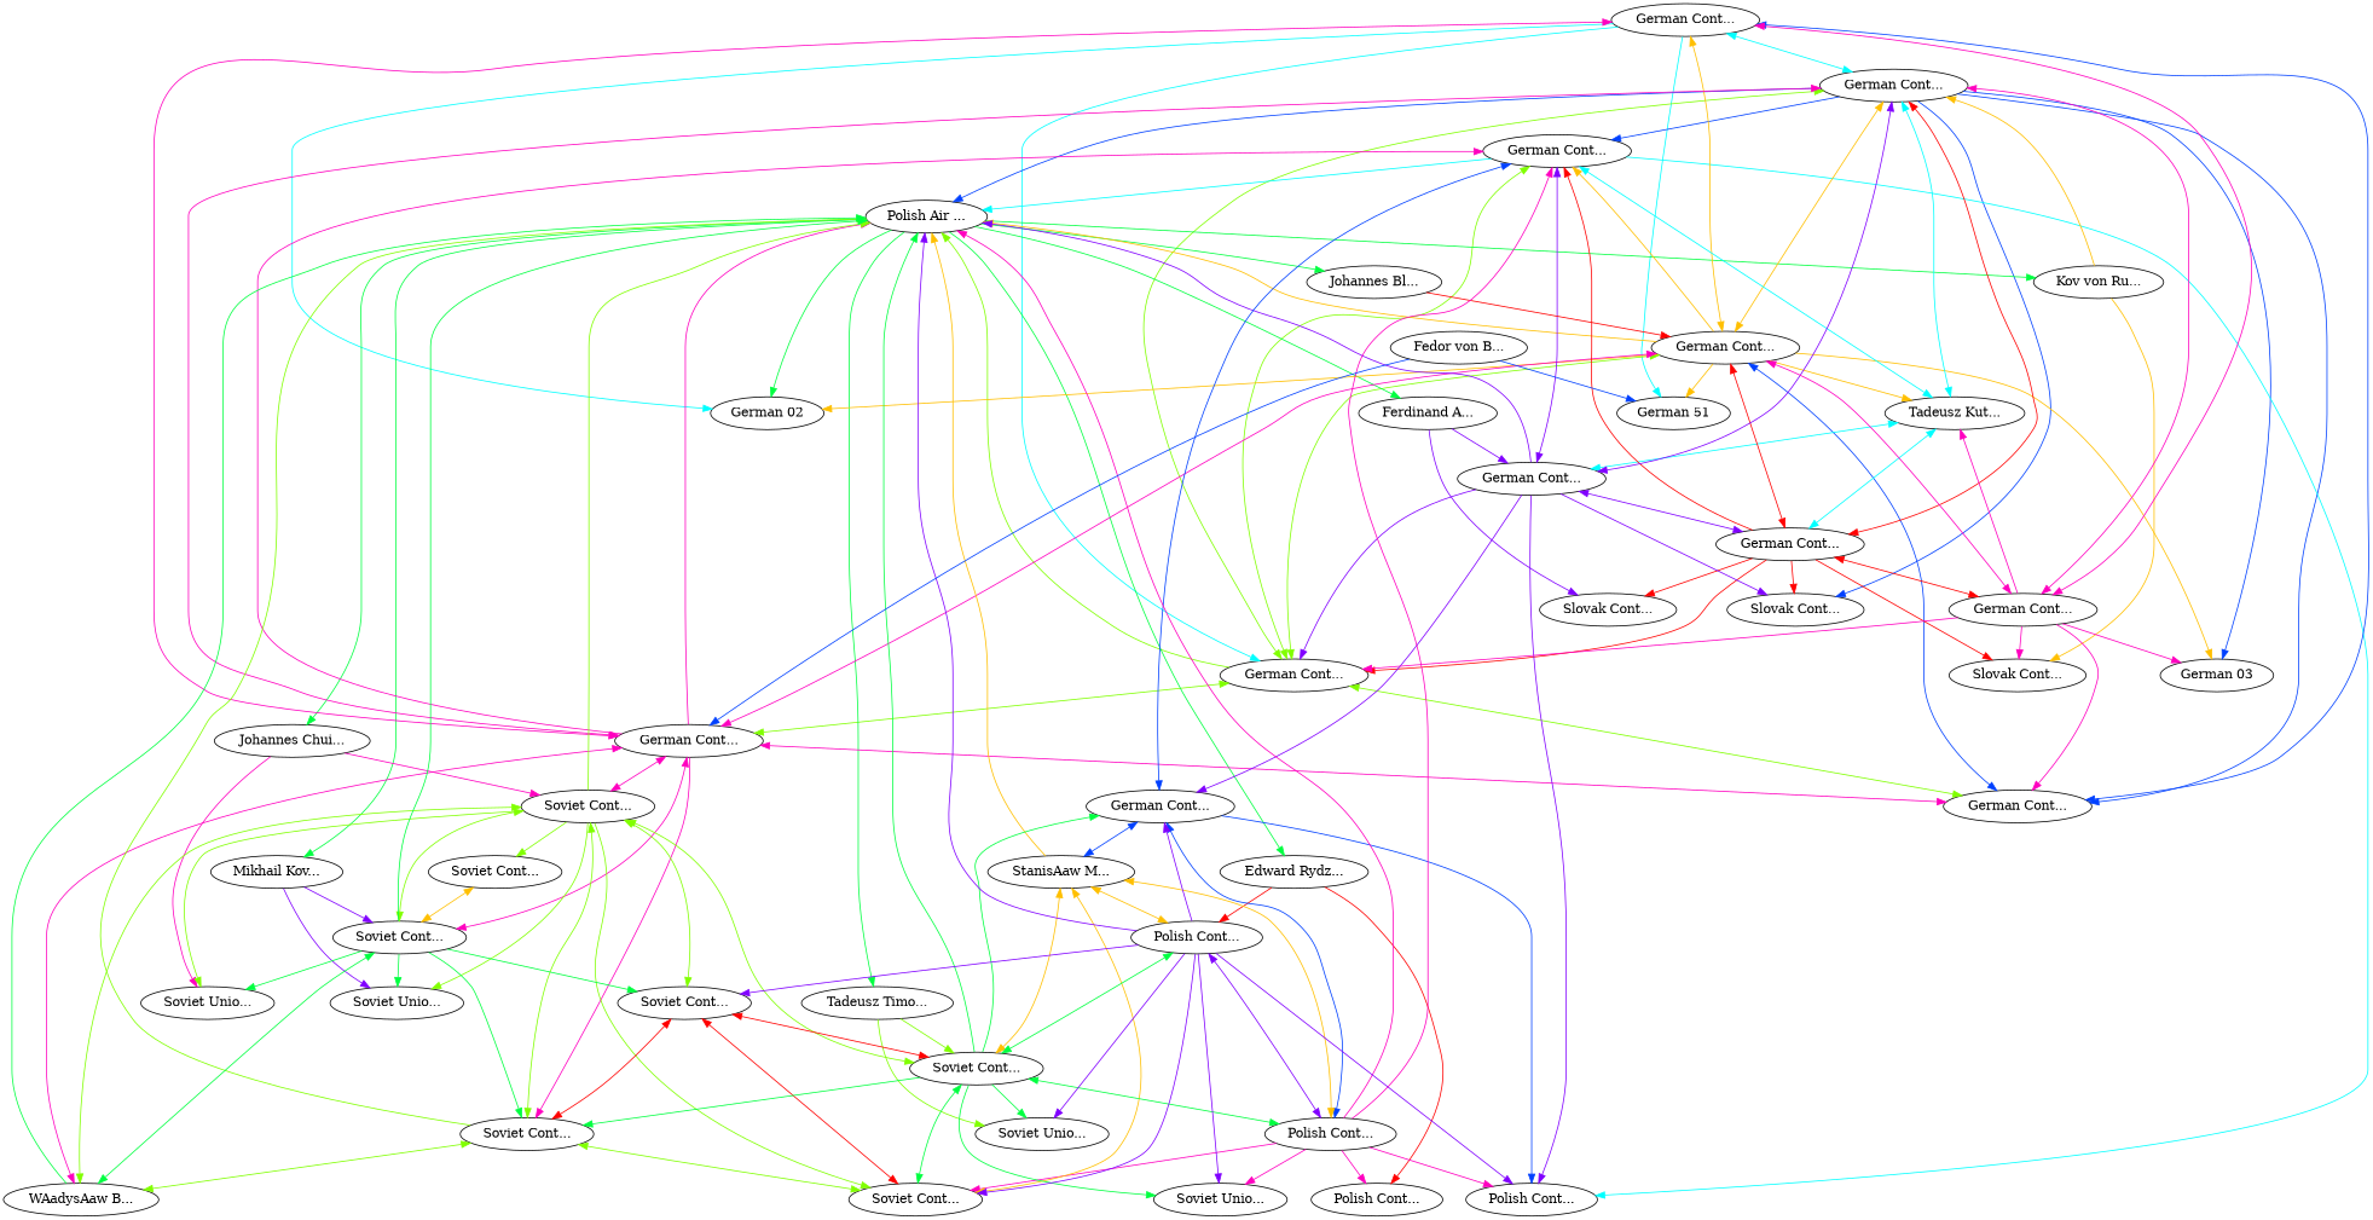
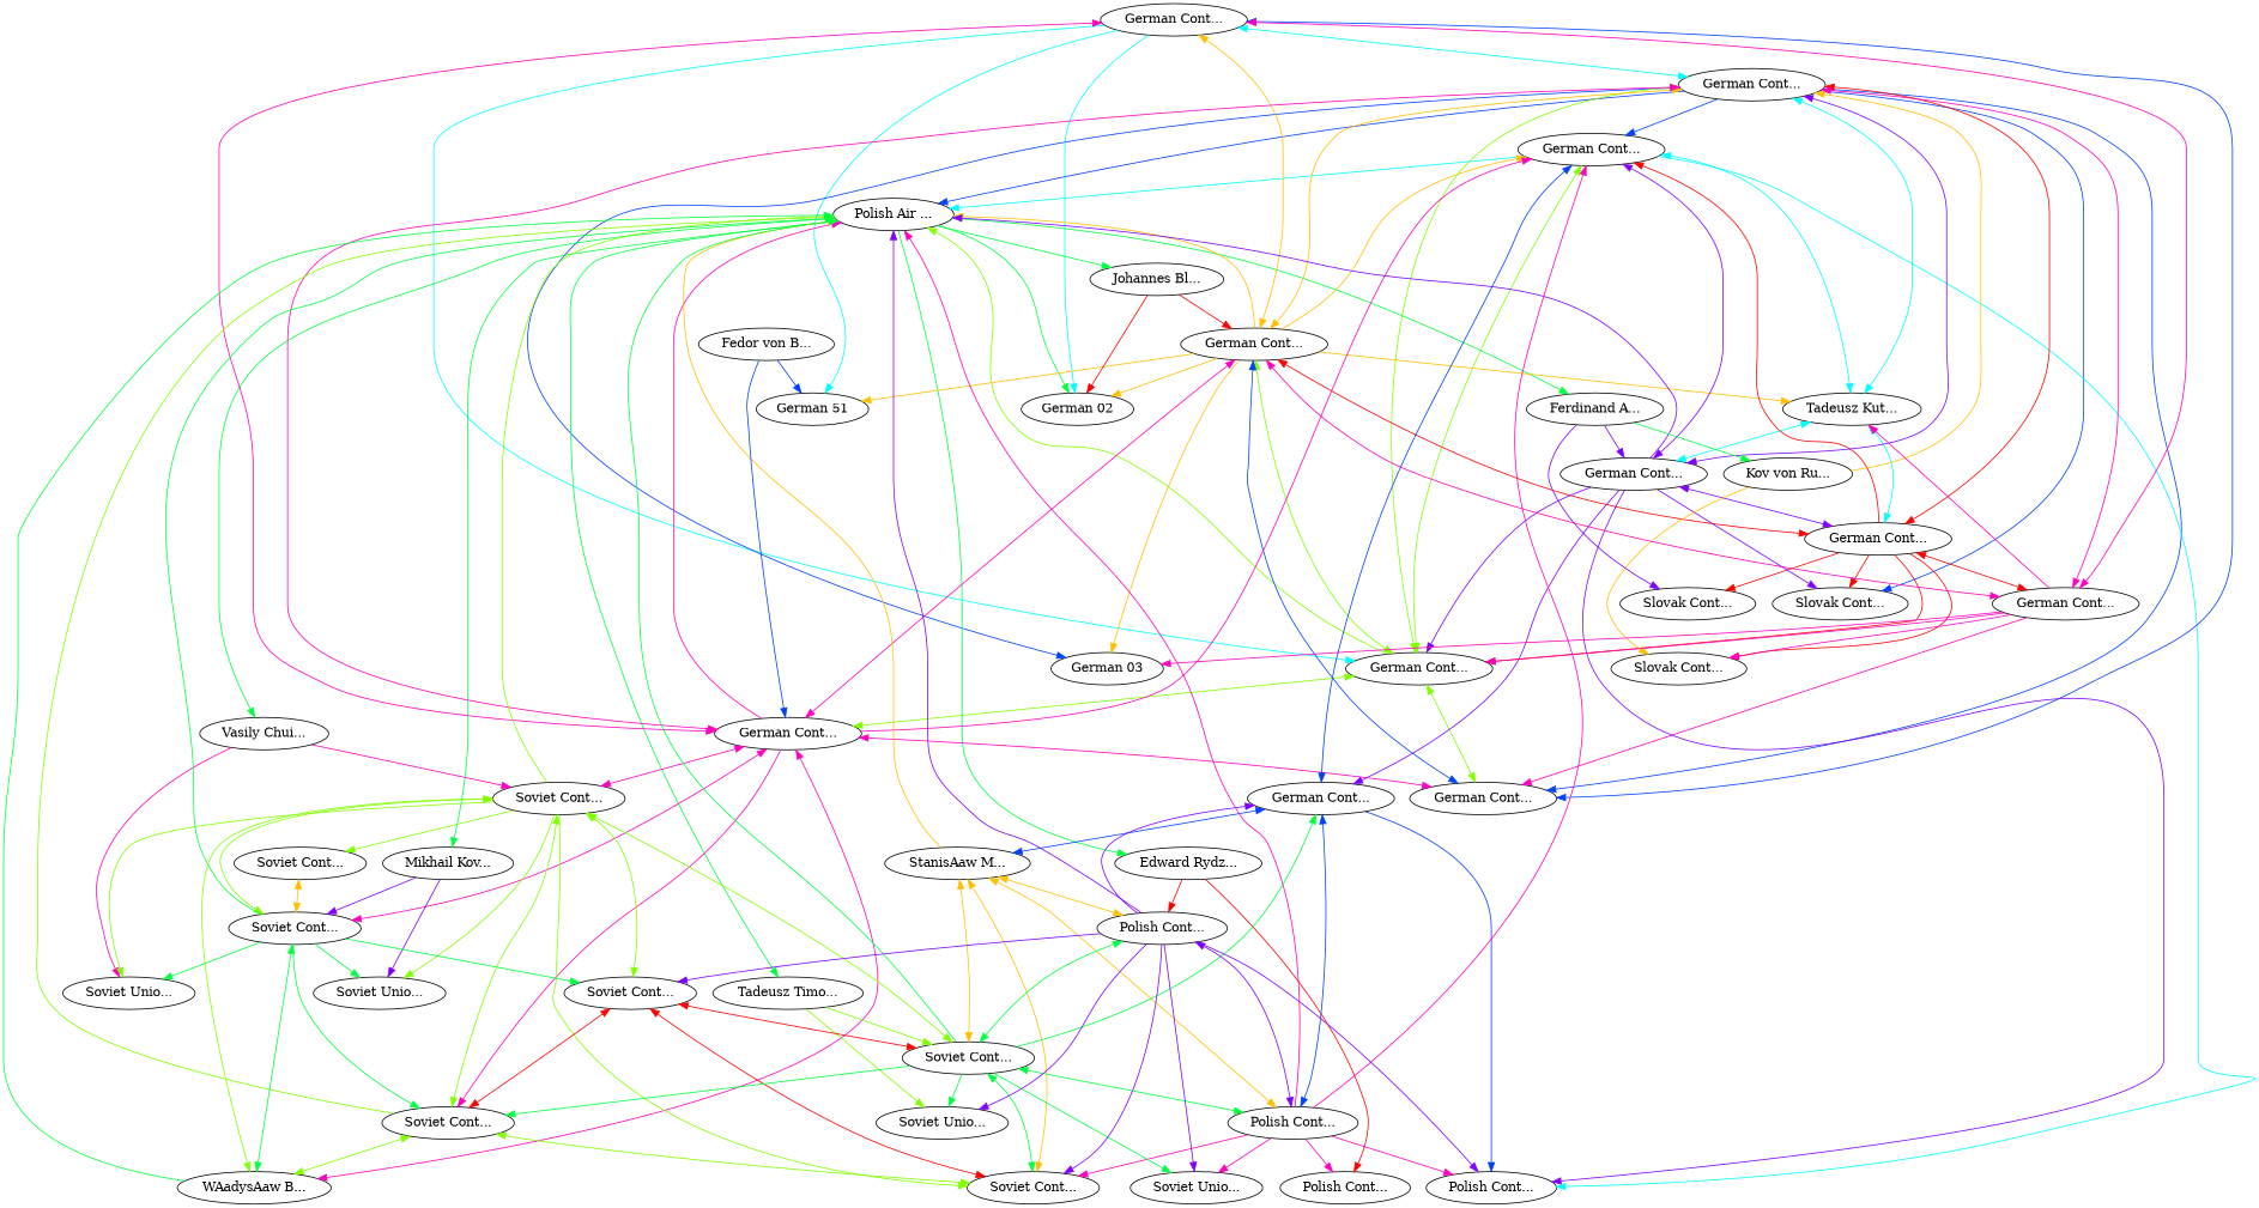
  graph {
    edge [color="0.875,1,1" dir=forward]
    n1 [label="German 51"]
    n2 [label="German 02"]
    n3 [label="German 03"]
    n4 [label="German Cont..."]
    n5 [label="German Cont..."]
    n6 [label="German Cont..."]
    n7 [label="German Cont..."]
    n8 [label="Polish Air ..."]
    n9 [label="German Cont..."]
    n10 [label="Slovak Cont..."]
    n11 [label="German Cont..."]
    n12 [label="German Cont..."]
    n13 [label="Tadeusz Kut..."]
    n14 [label="Polish Cont..."]
    n15 [label="German Cont..."]
    n16 [label="German Cont..."]
    n17 [label="Johannes Bl..."]
    n18 [label="Kov von Ru..."]
    n19 [label="Mikhail Kov..."]
-   n20 [label="Johannes Chui..."]
+   n20 [label="Vasily Chui..."]
    n21 [label="Tadeusz Timo..."]
    n22 [label="Edward Rydz..."]
    n23 [label="Ferdinand A..."]
    n24 [label="German Cont..."]
    n25 [label="Slovak Cont..."]
    n26 [label="Slovak Cont..."]
    n27 [label="German Cont..."]
    n28 [label="Polish Cont..."]
    n29 [label="StanisAaw M..."]
    n30 [label="Soviet Cont..."]
    n31 [label="Soviet Cont..."]
    n32 [label="Soviet Cont..."]
    n33 [label="WAadysAaw B..."]
    n34 [label="Soviet Cont..."]
    n35 [label="Soviet Cont..."]
    n36 [label="Soviet Unio..."]
    n37 [label="Soviet Unio..."]
    n38 [label="Soviet Cont..."]
    n39 [label="Soviet Cont..."]
    n40 [label="Polish Cont..."]
    n41 [label="Soviet Unio..."]
    n42 [label="Polish Cont..."]
    n43 [label="Soviet Unio..."]
    n44 [label="Fedor von B..."]
    n4 -- n1 [color="0.5,1,1"]
    n4 -- n2 [color="0.5,1,1"]
    n4 -- n5 [color="0.5,1,1" dir=both]
    n4 -- n6 [color="0.5,1,1"]
    n5 -- n3 [color="0.625,1,1"]
    n5 -- n7 [color="0.625,1,1"]
    n5 -- n8 [color="0.625,1,1"]
    n5 -- n9 [color="0.625,1,1"]
    n5 -- n10 [color="0.625,1,1"]
    n6 -- n5 [color="0.25,1,1" dir=both]
    n6 -- n7 [color="0.25,1,1" dir=both]
    n6 -- n8 [color="0.25,1,1"]
    n6 -- n9 [color="0.25,1,1" dir=both]
    n6 -- n11 [color="0.25,1,1" dir=both]
    n6 -- n12 [color="0.25,1,1" dir=both]
    n7 -- n8 [color="0.5,1,1"]
    n7 -- n14 [color="0.5,1,1"]
    n8 -- n2 [color="0.375,1,1"]
    n8 -- n17 [color="0.375,1,1"]
-   n8 -- n18 [color="0.375,1,1"]
+   n23 -- n18 [color="0.375,1,1"]
    n8 -- n19 [color="0.375,1,1"]
    n8 -- n20 [color="0.375,1,1"]
    n8 -- n21 [color="0.375,1,1"]
    n8 -- n22 [color="0.375,1,1"]
    n8 -- n23 [color="0.375,1,1"]
    n9 -- n4 [color="0.625,1,1" dir=both]
    n9 -- n11 [color="0.625,1,1" dir=both]
    n11 -- n1 [color="0.125,1,1"]
    n11 -- n2 [color="0.125,1,1"]
    n11 -- n3 [color="0.125,1,1"]
    n11 -- n4 [color="0.125,1,1" dir=both]
    n11 -- n5 [color="0.125,1,1" dir=both]
    n11 -- n7 [color="0.125,1,1"]
    n11 -- n8 [color="0.125,1,1"]
    n11 -- n13 [color="0.125,1,1"]
    n12 -- n4 [dir=both]
    n12 -- n5 [dir=both]
    n12 -- n7
    n12 -- n8
    n12 -- n9 [dir=both]
    n12 -- n11 [dir=both]
    n12 -- n30
    n12 -- n31 [dir=both]
    n12 -- n32 [dir=both]
    n12 -- n33 [dir=both]
    n13 -- n5 [color="0.5,1,1" dir=both]
    n13 -- n7 [color="0.5,1,1" dir=both]
    n13 -- n15 [color="0.5,1,1" dir=both]
    n13 -- n16 [color="0.5,1,1" dir=both]
    n15 -- n5 [color="1,1,1" dir=both]
    n15 -- n6 [color="1,1,1"]
    n15 -- n7 [color="1,1,1"]
    n15 -- n10 [color="1,1,1"]
    n15 -- n11 [color="1,1,1" dir=both]
    n15 -- n24 [color="1,1,1" dir=both]
    n15 -- n25 [color="1,1,1"]
    n15 -- n26 [color="1,1,1"]
    n16 -- n5 [color="0.75,1,1" dir=both]
    n16 -- n6 [color="0.75,1,1"]
    n16 -- n7 [color="0.75,1,1" dir=both]
    n16 -- n8 [color="0.75,1,1"]
    n16 -- n10 [color="0.75,1,1"]
    n16 -- n14 [color="0.75,1,1"]
    n16 -- n15 [color="0.75,1,1" dir=both]
    n16 -- n27 [color="0.75,1,1"]
+   n17 -- n2 [color="1,1,1"]
    n17 -- n11 [color="1,1,1"]
    n18 -- n5 [color="0.125,1,1"]
    n18 -- n25 [color="0.125,1,1"]
    n19 -- n32 [color="0.75,1,1"]
    n19 -- n37 [color="0.75,1,1"]
    n20 -- n31
    n20 -- n36
    n21 -- n38 [color="0.25,1,1"]
    n21 -- n43 [color="0.25,1,1"]
    n22 -- n40 [color="1,1,1"]
    n22 -- n42 [color="1,1,1"]
    n23 -- n16 [color="0.75,1,1"]
    n23 -- n26 [color="0.75,1,1"]
    n24 -- n3
    n24 -- n4 [dir=both]
    n24 -- n5 [dir=both]
    n24 -- n6
    n24 -- n9
    n24 -- n11 [dir=both]
    n24 -- n13
    n24 -- n25
    n27 -- n7 [color="0.625,1,1" dir=both]
    n27 -- n14 [color="0.625,1,1"]
    n27 -- n28 [color="0.625,1,1" dir=both]
    n27 -- n29 [color="0.625,1,1" dir=both]
    n28 -- n7
    n28 -- n8
    n28 -- n14
    n28 -- n34
    n28 -- n40
    n28 -- n41
    n29 -- n8 [color="0.125,1,1"]
    n29 -- n28 [color="0.125,1,1" dir=both]
    n29 -- n34 [color="0.125,1,1" dir=both]
    n29 -- n38 [color="0.125,1,1" dir=both]
    n29 -- n42 [color="0.125,1,1" dir=both]
    n30 -- n8 [color="0.25,1,1"]
    n30 -- n33 [color="0.25,1,1" dir=both]
    n30 -- n34 [color="0.25,1,1" dir=both]
    n31 -- n8 [color="0.25,1,1"]
    n31 -- n30 [color="0.25,1,1" dir=both]
    n31 -- n32 [color="0.25,1,1" dir=both]
    n31 -- n33 [color="0.25,1,1" dir=both]
    n31 -- n34 [color="0.25,1,1"]
    n31 -- n35 [color="0.25,1,1" dir=both]
    n31 -- n36 [color="0.25,1,1"]
    n31 -- n37 [color="0.25,1,1"]
    n31 -- n38 [color="0.25,1,1" dir=both]
    n31 -- n39 [color="0.25,1,1"]
    n32 -- n8 [color="0.375,1,1"]
    n32 -- n30 [color="0.375,1,1"]
    n32 -- n33 [color="0.375,1,1" dir=both]
    n32 -- n35 [color="0.375,1,1"]
    n32 -- n36 [color="0.375,1,1"]
    n32 -- n37 [color="0.375,1,1"]
    n33 -- n8 [color="0.375,1,1"]
    n35 -- n30 [color="1,1,1" dir=both]
    n35 -- n34 [color="1,1,1" dir=both]
    n35 -- n38 [color="1,1,1" dir=both]
    n38 -- n8 [color="0.375,1,1"]
    n38 -- n27 [color="0.375,1,1"]
    n38 -- n28 [color="0.375,1,1" dir=both]
    n38 -- n30 [color="0.375,1,1"]
    n38 -- n34 [color="0.375,1,1" dir=both]
    n38 -- n41 [color="0.375,1,1"]
    n38 -- n42 [color="0.375,1,1" dir=both]
    n38 -- n43 [color="0.375,1,1"]
    n39 -- n32 [color="0.125,1,1" dir=both]
    n42 -- n8 [color="0.75,1,1"]
    n42 -- n14 [color="0.75,1,1"]
    n42 -- n27 [color="0.75,1,1"]
    n42 -- n28 [color="0.75,1,1" dir=both]
    n42 -- n34 [color="0.75,1,1"]
    n42 -- n35 [color="0.75,1,1"]
    n42 -- n41 [color="0.75,1,1"]
    n42 -- n43 [color="0.75,1,1"]
    n44 -- n1 [color="0.625,1,1"]
    n44 -- n12 [color="0.625,1,1"]
  }
